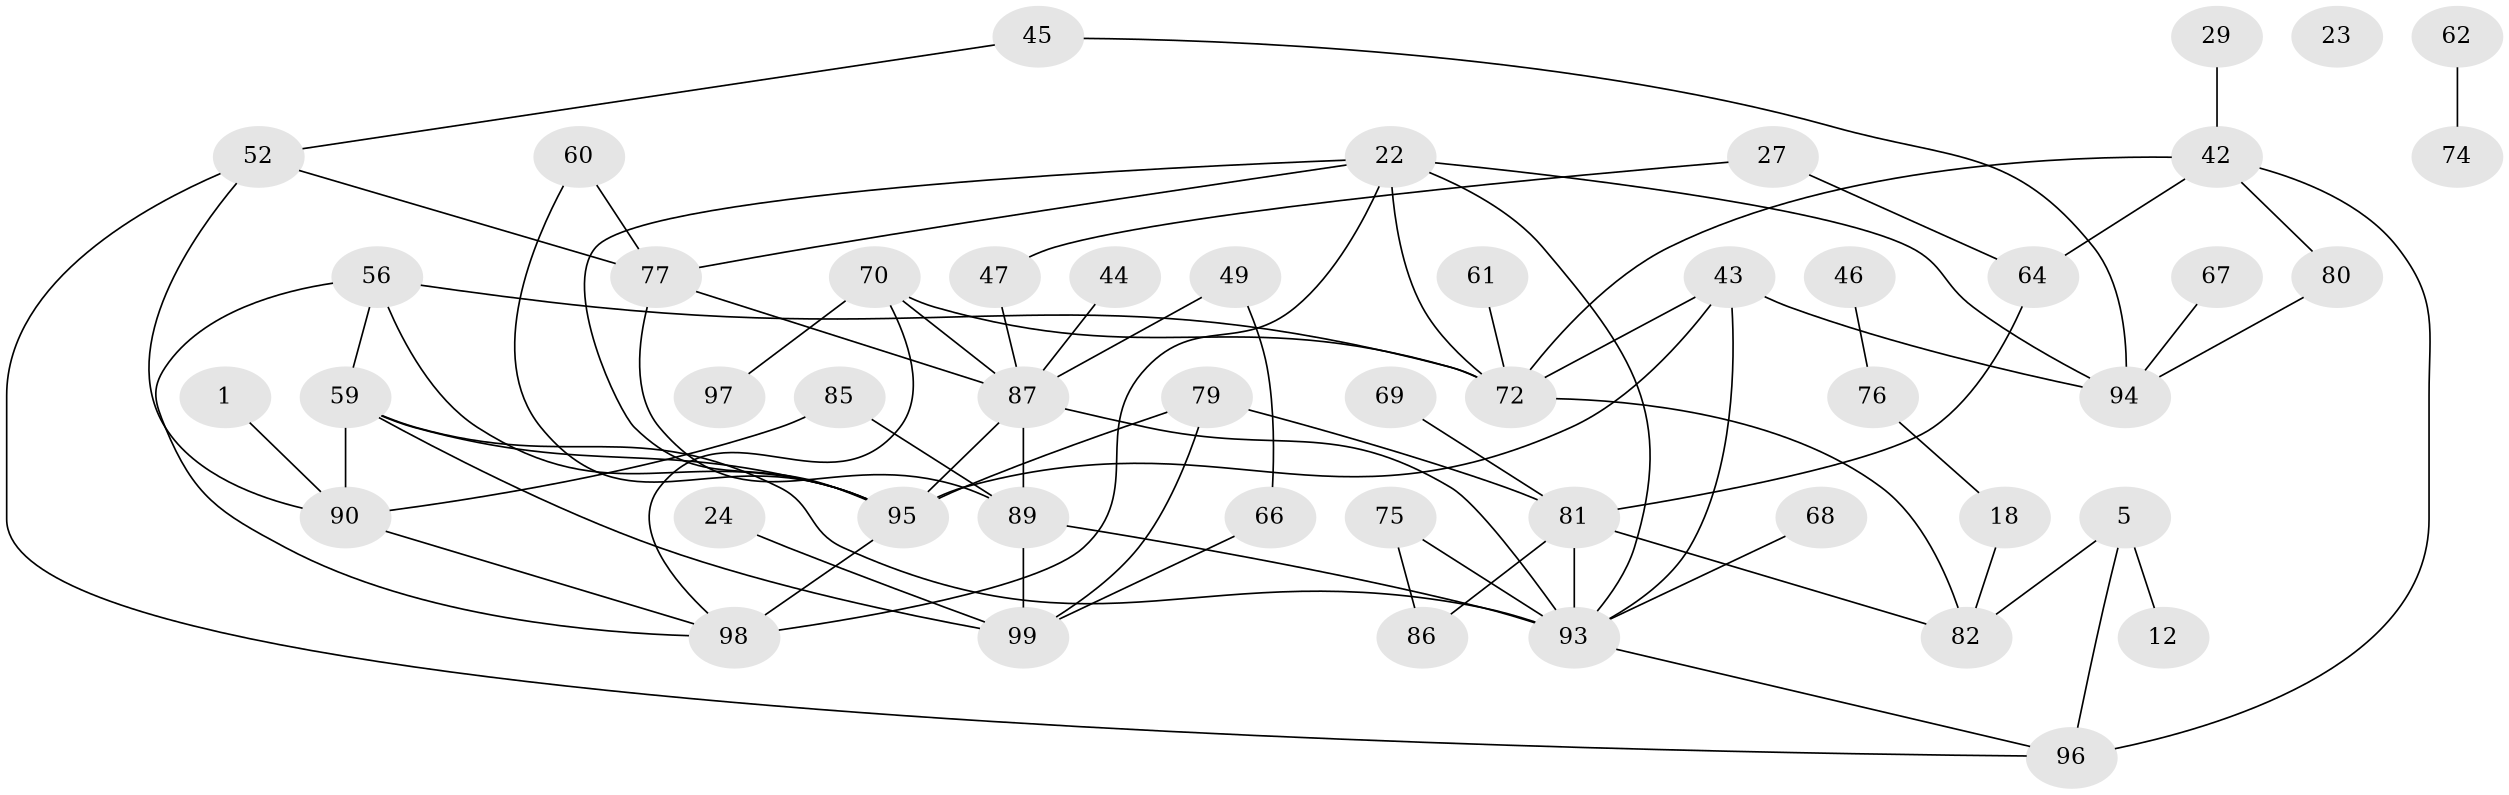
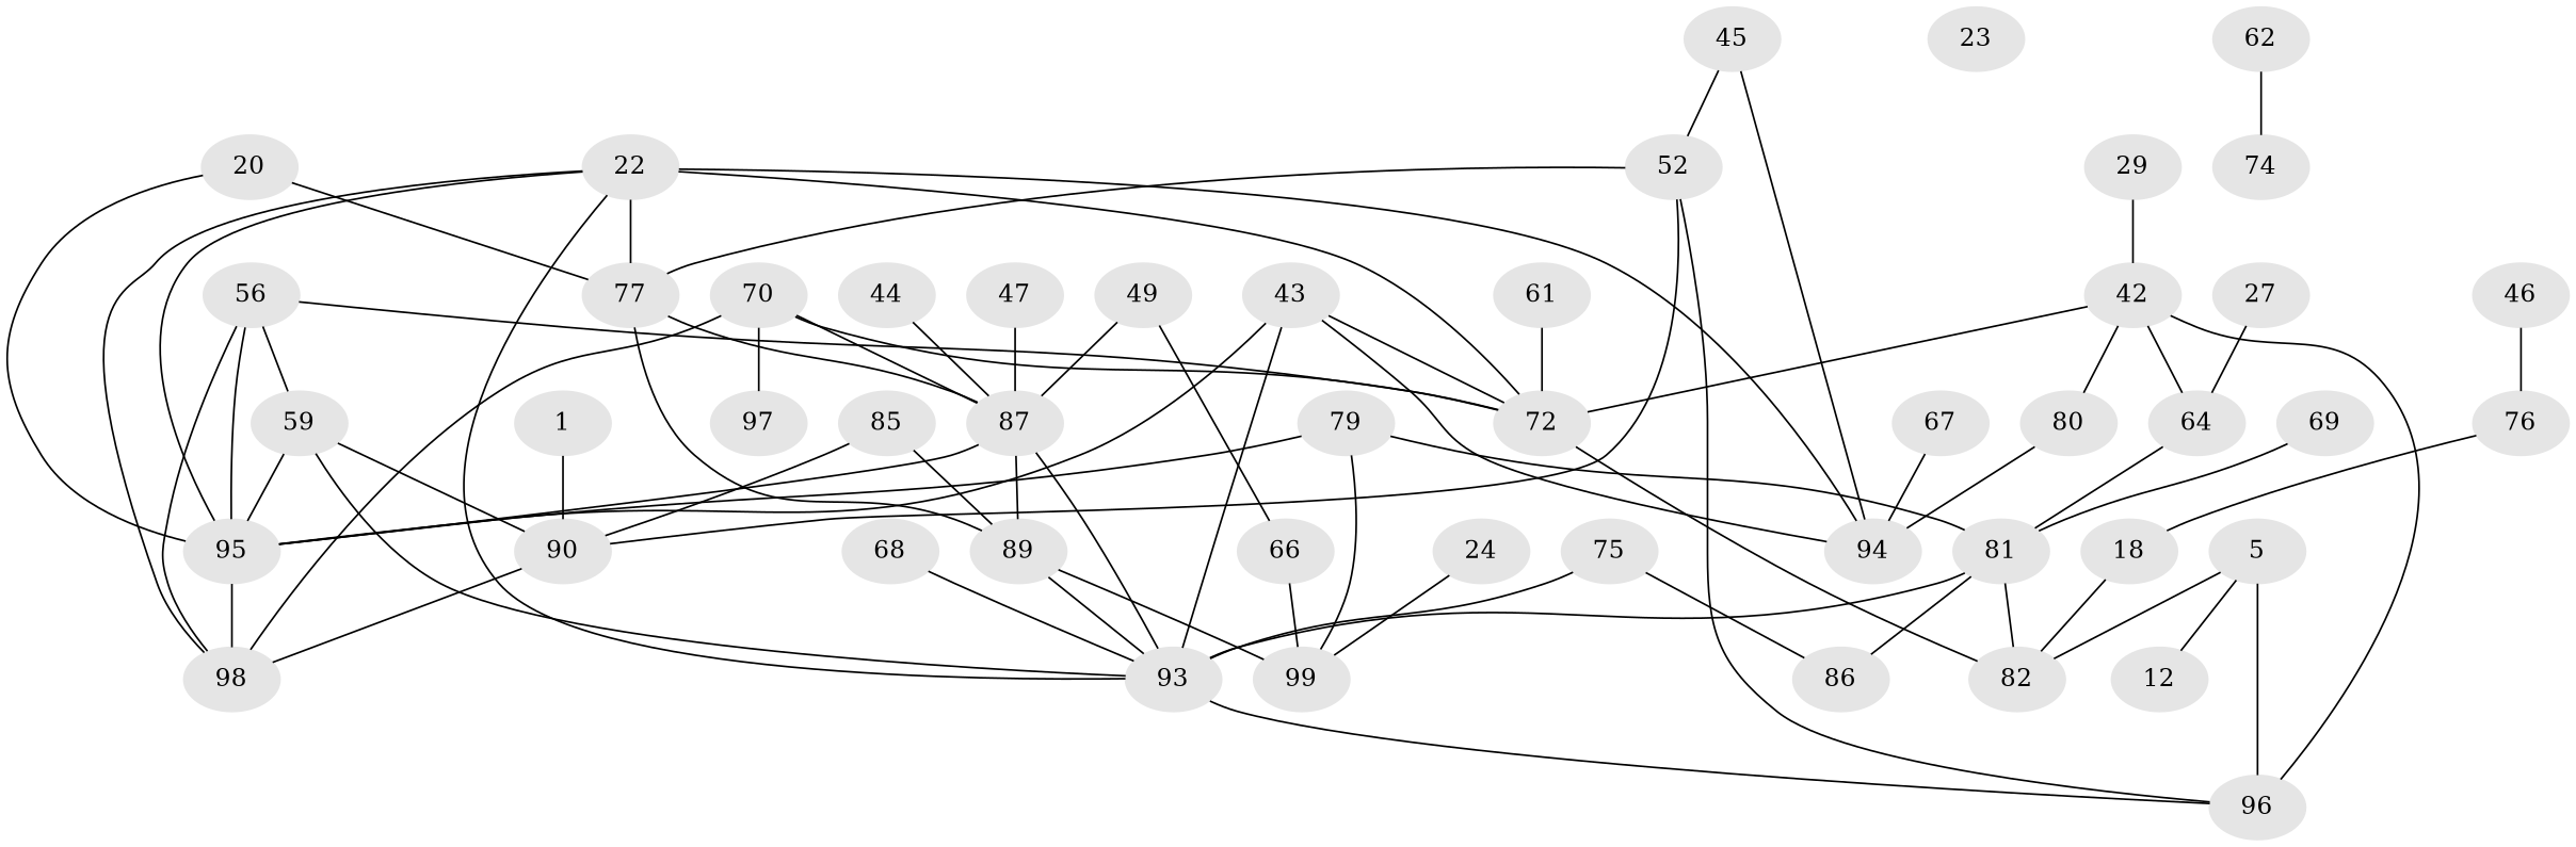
  graph {
    node [color=gray90 style=filled]
    90 [super="+39"]
    98 [super="+73"]
    1
    5
    12
    82 [super="+15+21"]
    96 [super="+48"]
    22 [super="+17"]
    72 [super="+26"]
    77 [super="+20+33+19"]
    93 [super="+30+38+37+91"]
    94 [super="+8+25"]
    95 [super="+11+71+88+92"]
    87 [super="+6+53+84"]
    89 [super="+32+10+54+57"]
    23
    99 [super="+41"]
    24
    27 [super="+9"]
    47
    64 [super="+63"]
    81 [super="+55"]
    29 [super="+14"]
    42 [super="+31"]
    80
    43 [super="+16"]
    44
    52 [super="+34"]
    45
    46
    76
    n32 [label=18]
    49
    66
    56
    59
    86 [super="+35"]
-   60
+   60 [label=20]
    61
    62
    74
    67
    68
    69
    70 [super="+36"]
    97
    75
    79
    85
    90 -- 98
    1 -- 90
    5 -- 12
    5 -- 82
    5 -- 96 [weight=2]
    22 -- 98
    22 -- 72 [weight=2]
    22 -- 77
    22 -- 93
    22 -- 94
    22 -- 95
    72 -- 82
    77 -- 87
    77 -- 89 [weight=2]
    93 -- 96
    95 -- 98 [weight=2]
    87 -- 93
    87 -- 95 [weight=4]
    87 -- 89
    89 -- 93
    89 -- 99 [weight=2]
    24 -- 99
-   27 -- 47
    27 -- 64
    47 -- 87 [weight=3]
    64 -- 81
    81 -- 82
    81 -- 93 [weight=2]
    81 -- 86
    29 -- 42
    42 -- 96
    42 -- 72
    42 -- 64 [weight=2]
    42 -- 80
    80 -- 94
    43 -- 72 [weight=2]
    43 -- 93 [weight=2]
    43 -- 94
    43 -- 95
    44 -- 87
    52 -- 90
    52 -- 96
    52 -- 77
    45 -- 94
    45 -- 52
    46 -- 76
    76 -- n32
    n32 -- 82
    49 -- 87
    49 -- 66
    66 -- 99
    56 -- 98
    56 -- 72
    56 -- 95
    56 -- 59
    59 -- 90 [weight=2]
    59 -- 93
    59 -- 95
-   59 -- 99
    60 -- 77
    60 -- 95
    61 -- 72
    62 -- 74
    67 -- 94
    68 -- 93
    69 -- 81
    70 -- 98
    70 -- 72
    70 -- 87
    70 -- 97
    75 -- 93
    75 -- 86
    79 -- 95
    79 -- 99
    79 -- 81 [weight=2]
    85 -- 90
    85 -- 89
  }
